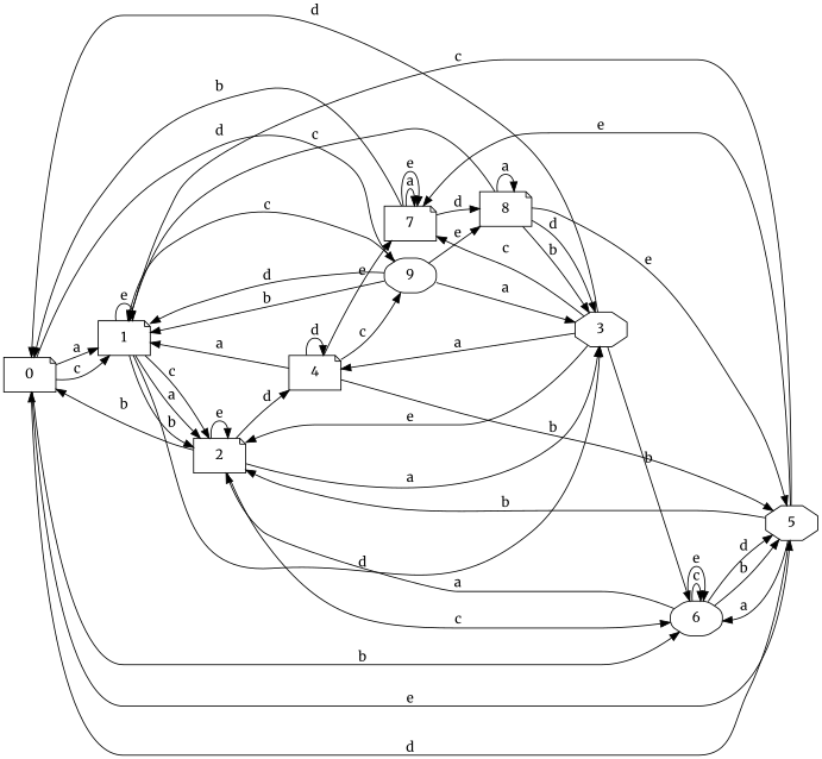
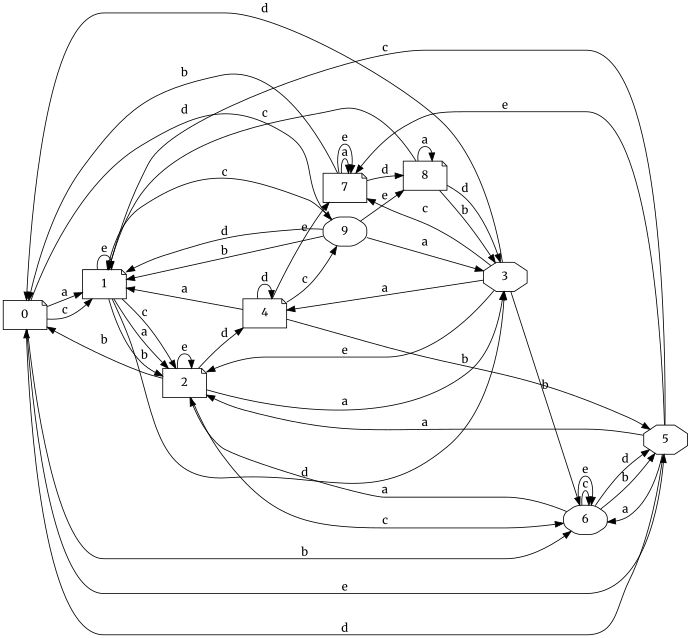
  digraph {
    fontname=Merriweather
    rankdir=LR
    node [color=black fillcolor=white fontname=Merriweather shape=note style=filled]
    edge [fontname=Merriweather]
    n1 [label=0]
    n2 [label=1 style="rounded,filled"]
    n3 [label=5 shape=octagon]
    n4 [label=6 shape=octagon style="rounded,filled"]
    n5 [label=9 shape=octagon style="rounded,filled"]
    n6 [label=2]
    n7 [label=3 shape=octagon]
    n8 [label=7]
    n9 [label=8]
    n10 [label=4 style="rounded,filled"]
    n1 -> n2 [label=a]
    n1 -> n2 [label=c]
    n1 -> n3 [label=e]
    n1 -> n4 [label=b]
    n1 -> n5 [label=d]
    n2 -> n2 [label=e]
    n2 -> n6 [label=a]
    n2 -> n6 [label=b]
    n2 -> n6 [label=c]
    n2 -> n7 [label=d]
    n3 -> n1 [label=d]
    n3 -> n2 [label=c]
    n3 -> n4 [label=a]
-   n3 -> n6 [label=b]
+   n3 -> n6 [label=a]
    n3 -> n8 [label=e]
    n4 -> n3 [label=b]
    n4 -> n3 [label=d]
    n4 -> n4 [label=c]
    n4 -> n4 [label=e]
    n4 -> n6 [label=a]
    n5 -> n2 [label=b]
    n5 -> n2 [label=c]
    n5 -> n2 [label=d]
    n5 -> n7 [label=a]
    n5 -> n9 [label=e]
    n6 -> n1 [label=b]
    n6 -> n4 [label=c]
    n6 -> n6 [label=e]
    n6 -> n7 [label=a]
    n6 -> n10 [label=d]
    n7 -> n1 [label=d]
    n7 -> n4 [label=b]
    n7 -> n6 [label=e]
    n7 -> n8 [label=c]
    n7 -> n10 [label=a]
    n8 -> n1 [label=b]
    n8 -> n8 [label=a]
    n8 -> n8 [label=e]
    n8 -> n9 [label=d]
    n9 -> n2 [label=c]
-   n9 -> n3 [label=e]
    n9 -> n7 [label=b]
    n9 -> n7 [label=d]
    n9 -> n9 [label=a]
    n10 -> n2 [label=a]
    n10 -> n3 [label=b]
    n10 -> n5 [label=c]
    n10 -> n8 [label=e]
    n10 -> n10 [label=d]
  }
